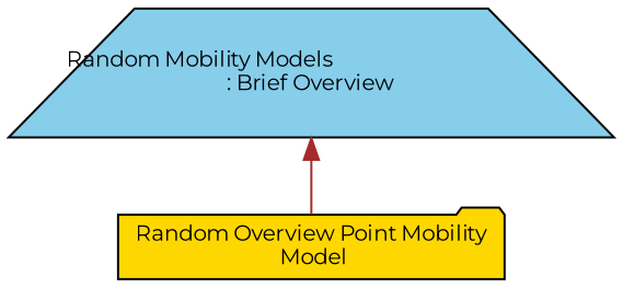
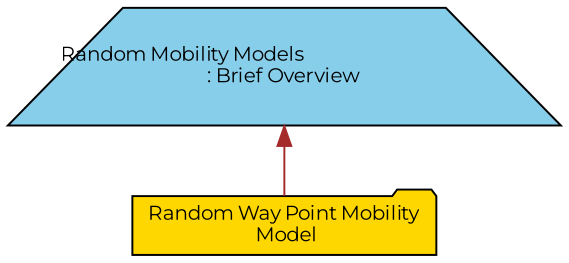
  digraph {
    rankdir=TB
    fontname=Montserrat
    node [color=black fontname=Montserrat fontsize=10 style=filled]
    n1 [fillcolor=skyblue height=0.2 label="Random Mobility Models\l: Brief Overview" shape=trapezium width=0.4]
-   n2 [fillcolor=gold fontcolor=black height=0.2 label="Random Overview Point Mobility\l Model" shape=folder width=0.4]
+   n2 [fillcolor=gold fontcolor=black height=0.2 label="Random Way Point Mobility\l Model" shape=folder width=0.4]
    n1 -> n2 [dir=back fontname=Montserrat fontsize=10 labelfontname=Helvetica labelfontsize=10 shape=plaintext style=solid color=brown]
  }
